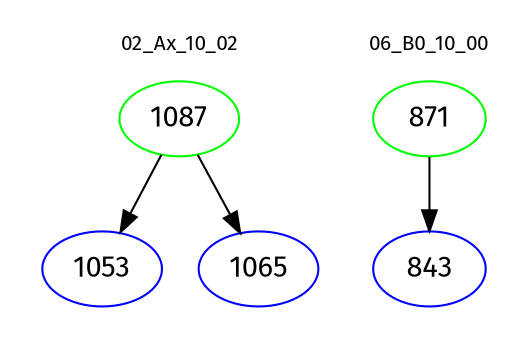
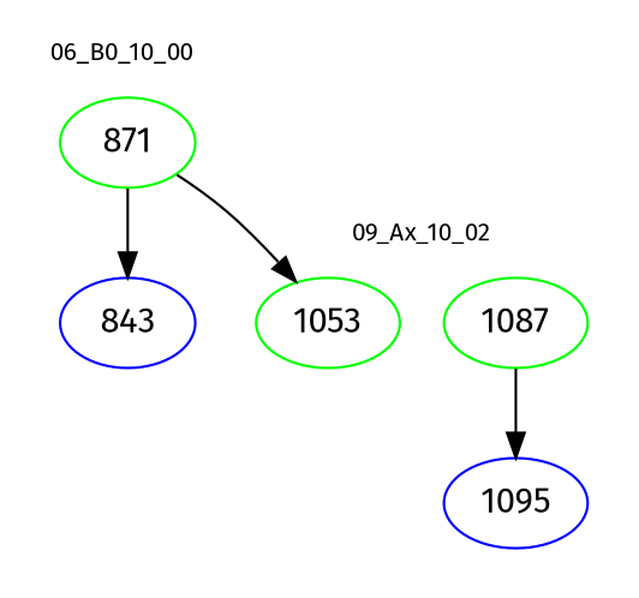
  digraph {
    fontname="Fira Sans"
    node [color=green fontname="Fira Sans"]
    edge [color=black fontname="Fira Sans"]
    n1 [label=1087]
-   n2 [color=blue label=1053]
-   n3 [color=blue label=1065]
+   n2 [label=1053]
+   n3 [color=blue label=1095]
    n4 [label=871]
    n5 [color=blue label=843]
    subgraph cluster_1 {
      color=white
      fontsize=10
-     label="02_Ax_10_02"
+     label="09_Ax_10_02"
      n1
      n2
      n3
    }
    subgraph cluster_2 {
      color=white
      fontsize=10
      label="06_B0_10_00"
      n4
      n5
    }
-   n1 -> n2
+   n4 -> n2
    n1 -> n3
    n4 -> n5
  }
